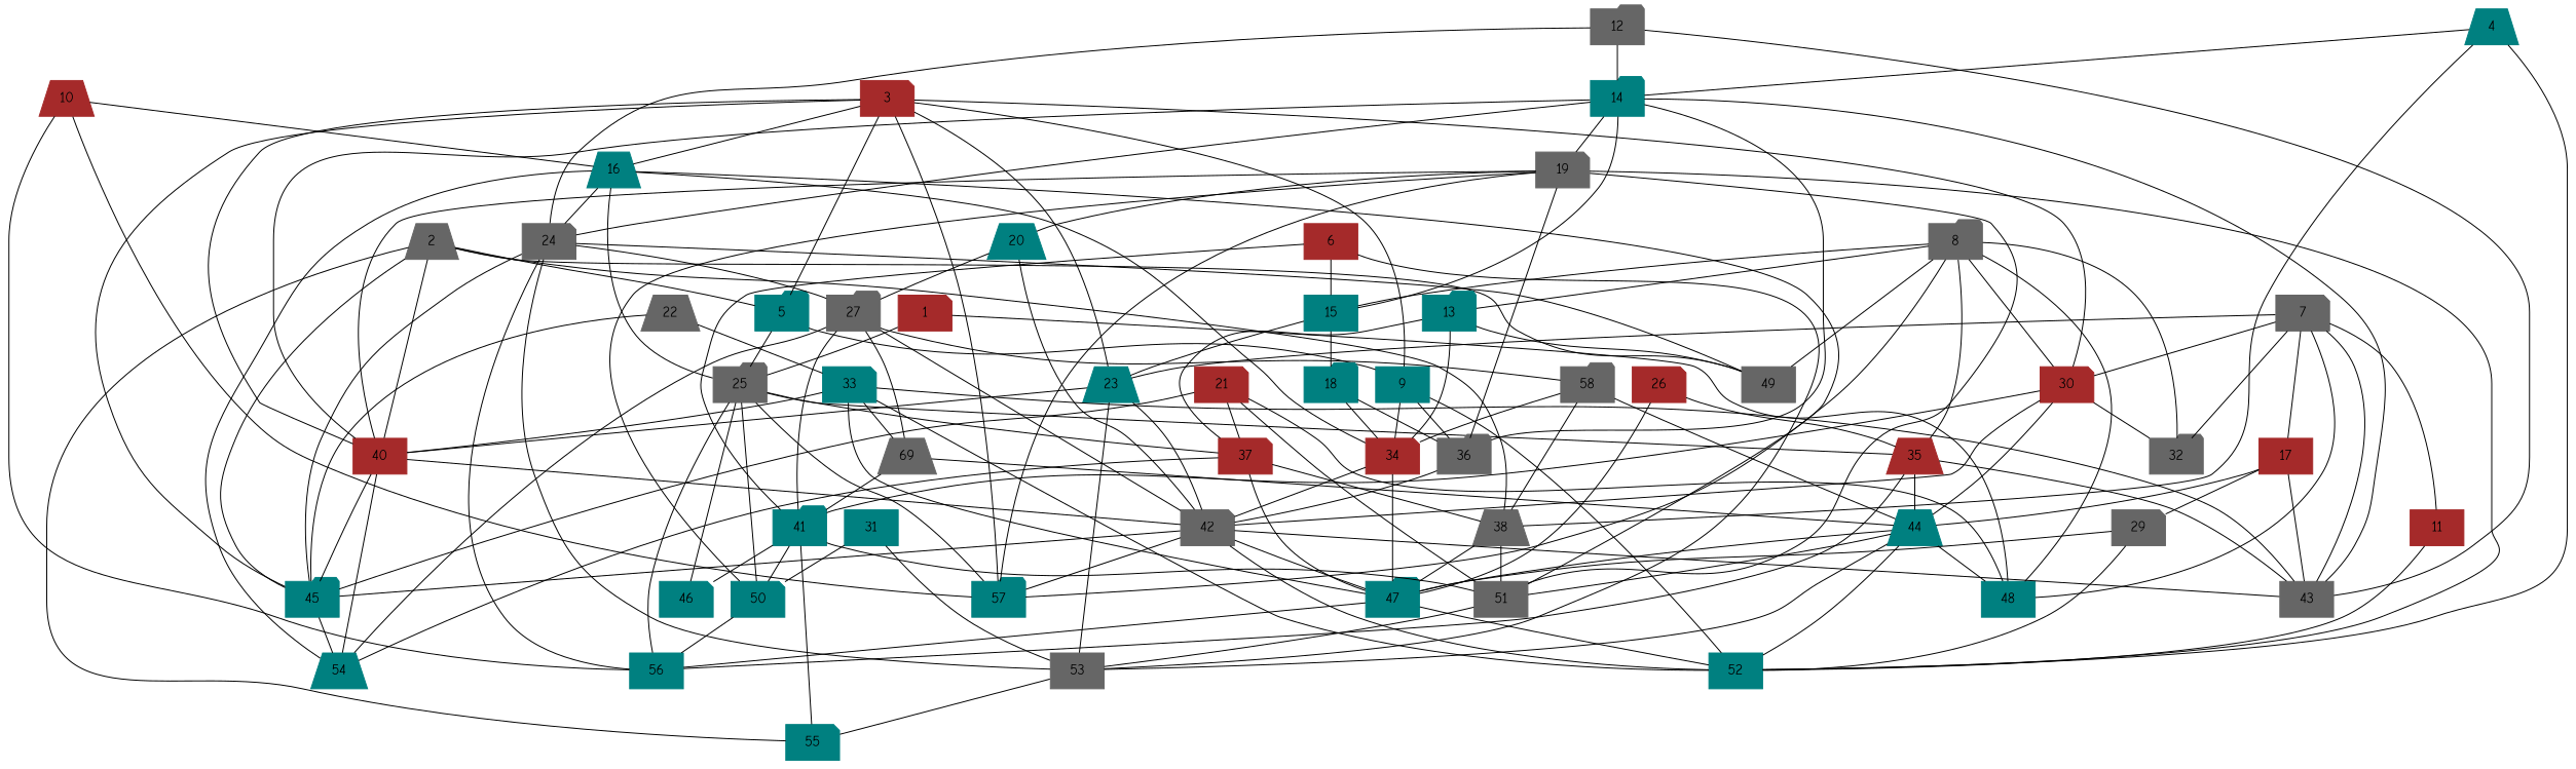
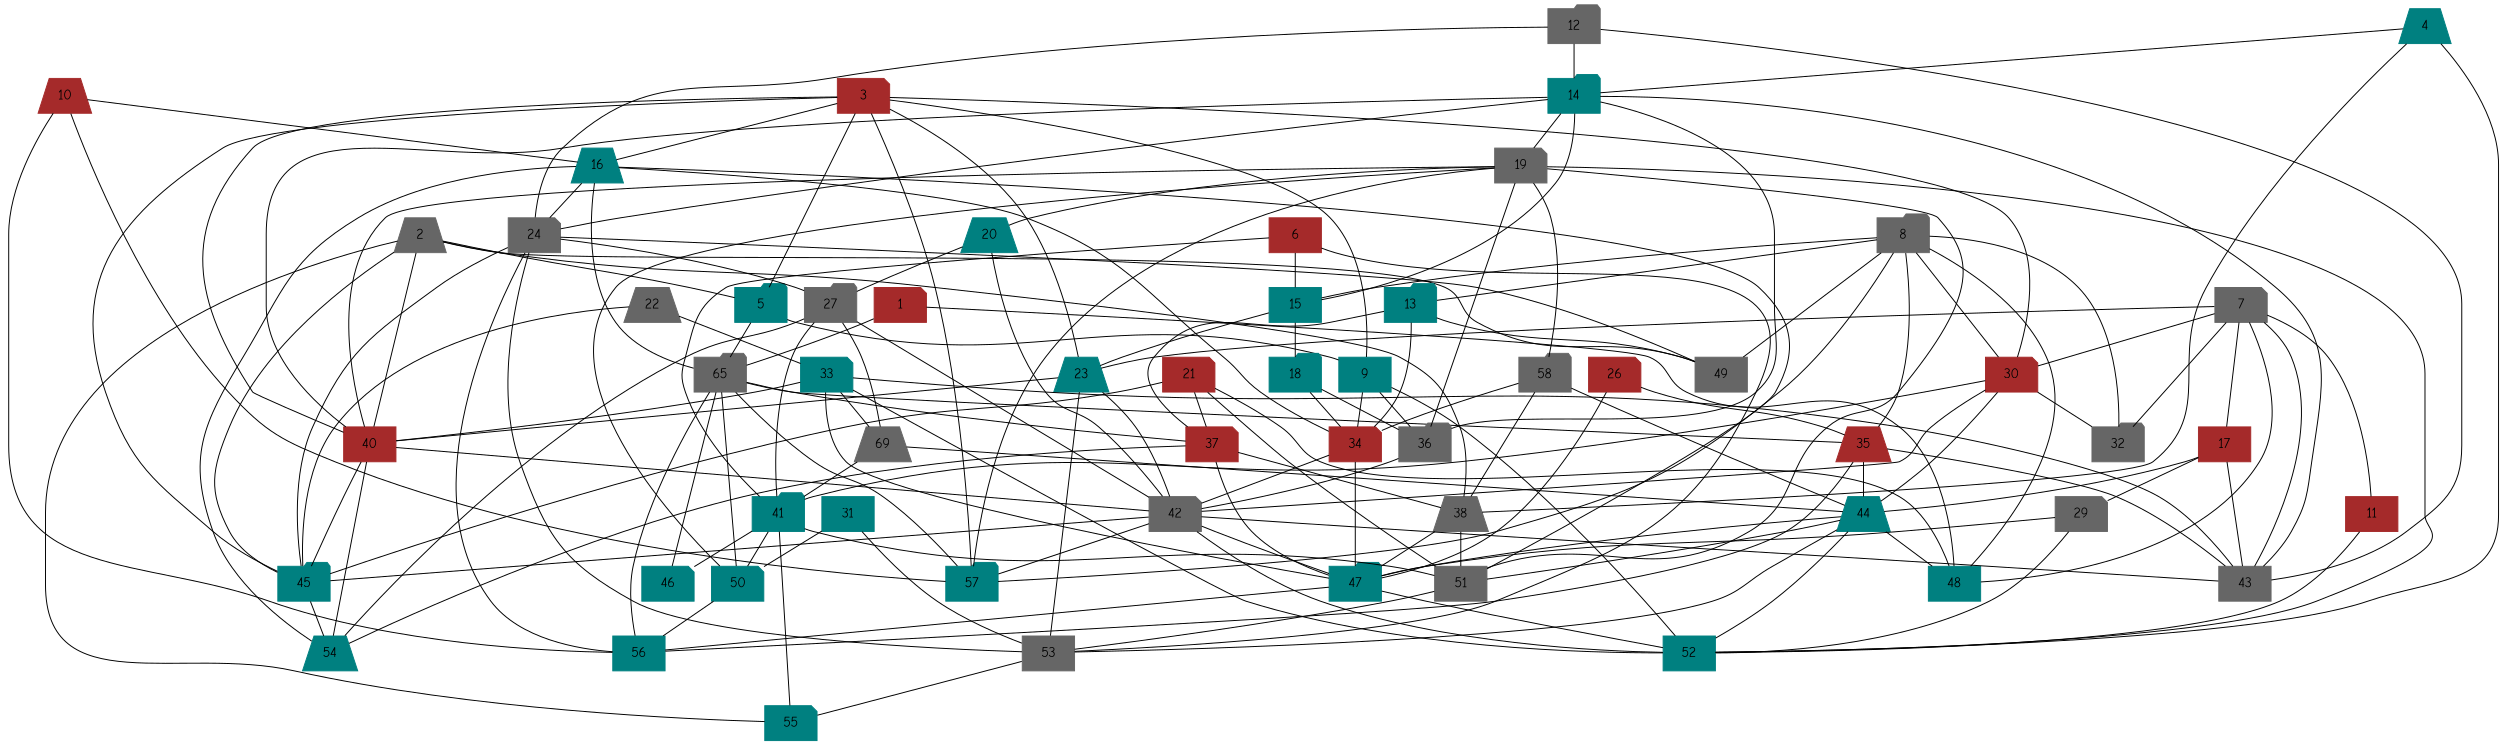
  graph {
    fontname="Comic Neue"
    node [color=teal fontname="Comic Neue" shape=note style=filled]
    edge [fontname="Comic Neue" weight=1.0]
    1 [color=brown]
-   25 [color=gray40 shape=folder]
+   25 [color=gray40 shape=folder label=65]
    48 [shape=box]
    57 [shape=folder]
    35 [color=brown shape=trapezium]
    56 [shape=box]
    37 [color=brown]
    50
    46
    2 [color=gray40 shape=trapezium]
    5 [shape=folder]
    38 [color=gray40 shape=trapezium]
    40 [color=brown shape=box]
    45 [shape=folder]
    49 [color=gray40 shape=box]
    55
    9 [shape=box]
    51 [color=gray40 shape=box]
    47 [shape=folder]
    54 [shape=trapezium]
    42 [color=gray40]
    3 [color=brown]
    16 [shape=trapezium]
    23 [shape=trapezium]
    30 [color=brown]
    52 [shape=box]
    34 [color=brown]
    36 [color=gray40 shape=folder]
    24 [color=gray40]
    53 [color=gray40 shape=box]
    41 [shape=folder]
    32 [color=gray40 shape=folder]
    44 [shape=trapezium]
    4 [shape=trapezium]
    14 [shape=folder]
    15 [shape=box]
    43 [color=gray40 shape=box]
    19 [color=gray40]
    6 [color=brown shape=box]
    18 [shape=folder]
    7 [color=gray40]
    11 [color=brown shape=box]
    17 [color=brown shape=box]
    29 [color=gray40]
    8 [color=gray40 shape=folder]
    13 [shape=folder]
    10 [color=brown shape=trapezium]
    12 [color=gray40 shape=folder]
    27 [color=gray40 shape=folder]
    20 [shape=trapezium]
    n51 [color=gray40 label=58 shape=folder]
    n52 [color=gray40 label=69 shape=trapezium]
    21 [color=brown]
    22 [color=gray40 shape=trapezium]
    33
    26 [color=brown]
    31 [shape=box]
    1 -- 25
    1 -- 48
    25 -- 57
    25 -- 35
    25 -- 56
    25 -- 37
    25 -- 50
    25 -- 46
    35 -- 56
    35 -- 44
    35 -- 43
    37 -- 38
    37 -- 47
    37 -- 54
    50 -- 56
    2 -- 5
    2 -- 38
    2 -- 40
    2 -- 45
    2 -- 49
    2 -- 55
    5 -- 25
    5 -- 9
    38 -- 51
    38 -- 47
    40 -- 45
    40 -- 54
    40 -- 42
    45 -- 54 [weight=2.0]
    9 -- 52
    9 -- 34
    9 -- 36
    51 -- 53
    47 -- 56
    47 -- 52
    42 -- 57
    42 -- 45
    42 -- 47 [weight=2.0]
    42 -- 52 [weight=2.0]
    42 -- 43
    3 -- 57
    3 -- 5
    3 -- 40
    3 -- 45
    3 -- 9
    3 -- 16
    3 -- 23
    3 -- 30
    16 -- 25
    16 -- 51
    16 -- 54
    16 -- 34
    16 -- 24
    23 -- 40
    23 -- 42
    23 -- 53
    30 -- 42
    30 -- 41
    30 -- 32
    30 -- 44
    34 -- 47
    34 -- 42
    36 -- 42
    24 -- 56
    24 -- 45
    24 -- 49
    24 -- 53
    24 -- 27
    53 -- 55
    41 -- 50
    41 -- 46 [weight=2.0]
    41 -- 55 [weight=2.0]
    41 -- 51
    44 -- 48
    44 -- 51
    44 -- 47
    44 -- 52
    44 -- 53
    4 -- 38
    4 -- 52
    4 -- 14
    14 -- 40
    14 -- 36
    14 -- 24
    14 -- 15
    14 -- 43
    14 -- 19
    15 -- 23
    15 -- 18
    19 -- 57
    19 -- 50
    19 -- 40
    19 -- 51
    19 -- 52
    19 -- 36
    19 -- 20
-   27 -- n51
+   19 -- n51
    6 -- 53
    6 -- 41
    6 -- 15
    18 -- 34
    18 -- 36
    7 -- 48
    7 -- 23
    7 -- 30
    7 -- 32
    7 -- 43
    7 -- 11
    7 -- 17
    11 -- 52
    17 -- 44
    17 -- 43
    17 -- 29
    29 -- 47
    29 -- 52
    8 -- 48
    8 -- 57
    8 -- 35
    8 -- 49
    8 -- 30
    8 -- 32
    8 -- 15
    8 -- 13
    13 -- 37
    13 -- 49
    13 -- 34
    10 -- 57
    10 -- 56
    10 -- 16
    12 -- 24
    12 -- 14
    12 -- 43
    27 -- 54
    27 -- 42
    27 -- 41
    27 -- n52
    20 -- 42
    20 -- 27
    n51 -- 38
    n51 -- 34
    n51 -- 44
    n52 -- 41
    n52 -- 44
    21 -- 48
    21 -- 37
    21 -- 45
    21 -- 51
    22 -- 45
    22 -- 33
    33 -- 40
    33 -- 47
    33 -- 52
    33 -- 43
    33 -- n52
    26 -- 35
    26 -- 47
    31 -- 50
    31 -- 53
  }
